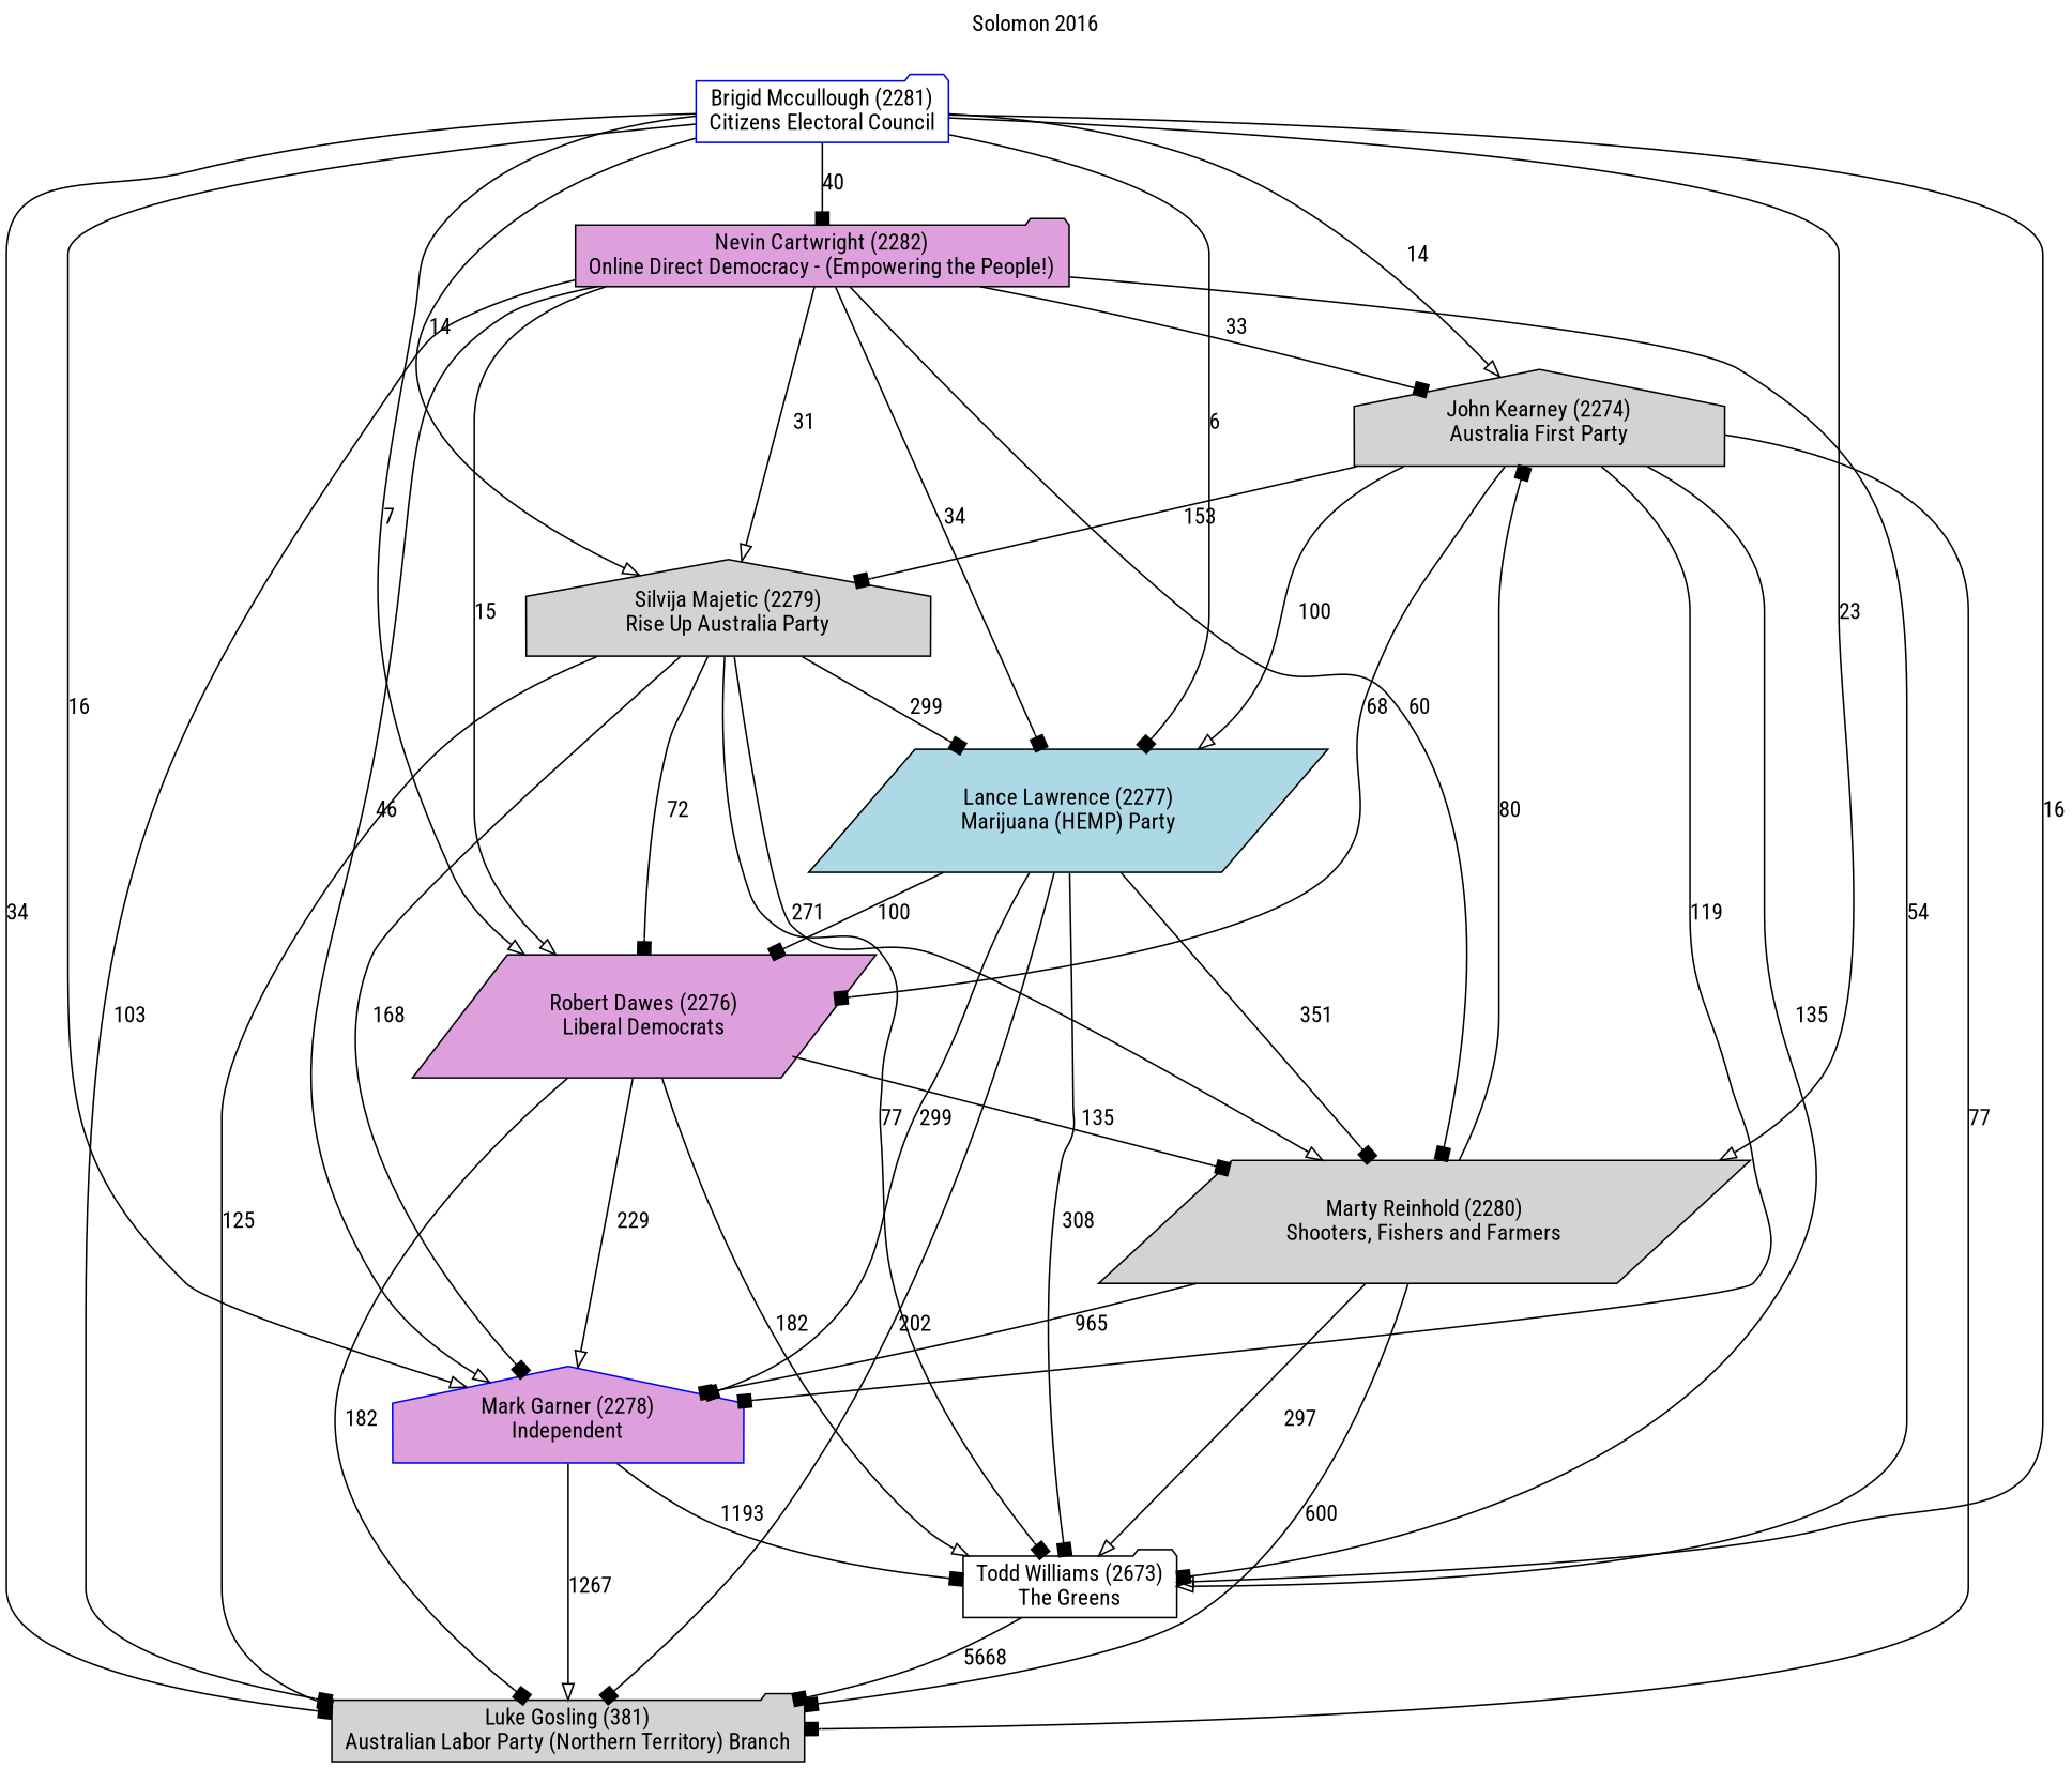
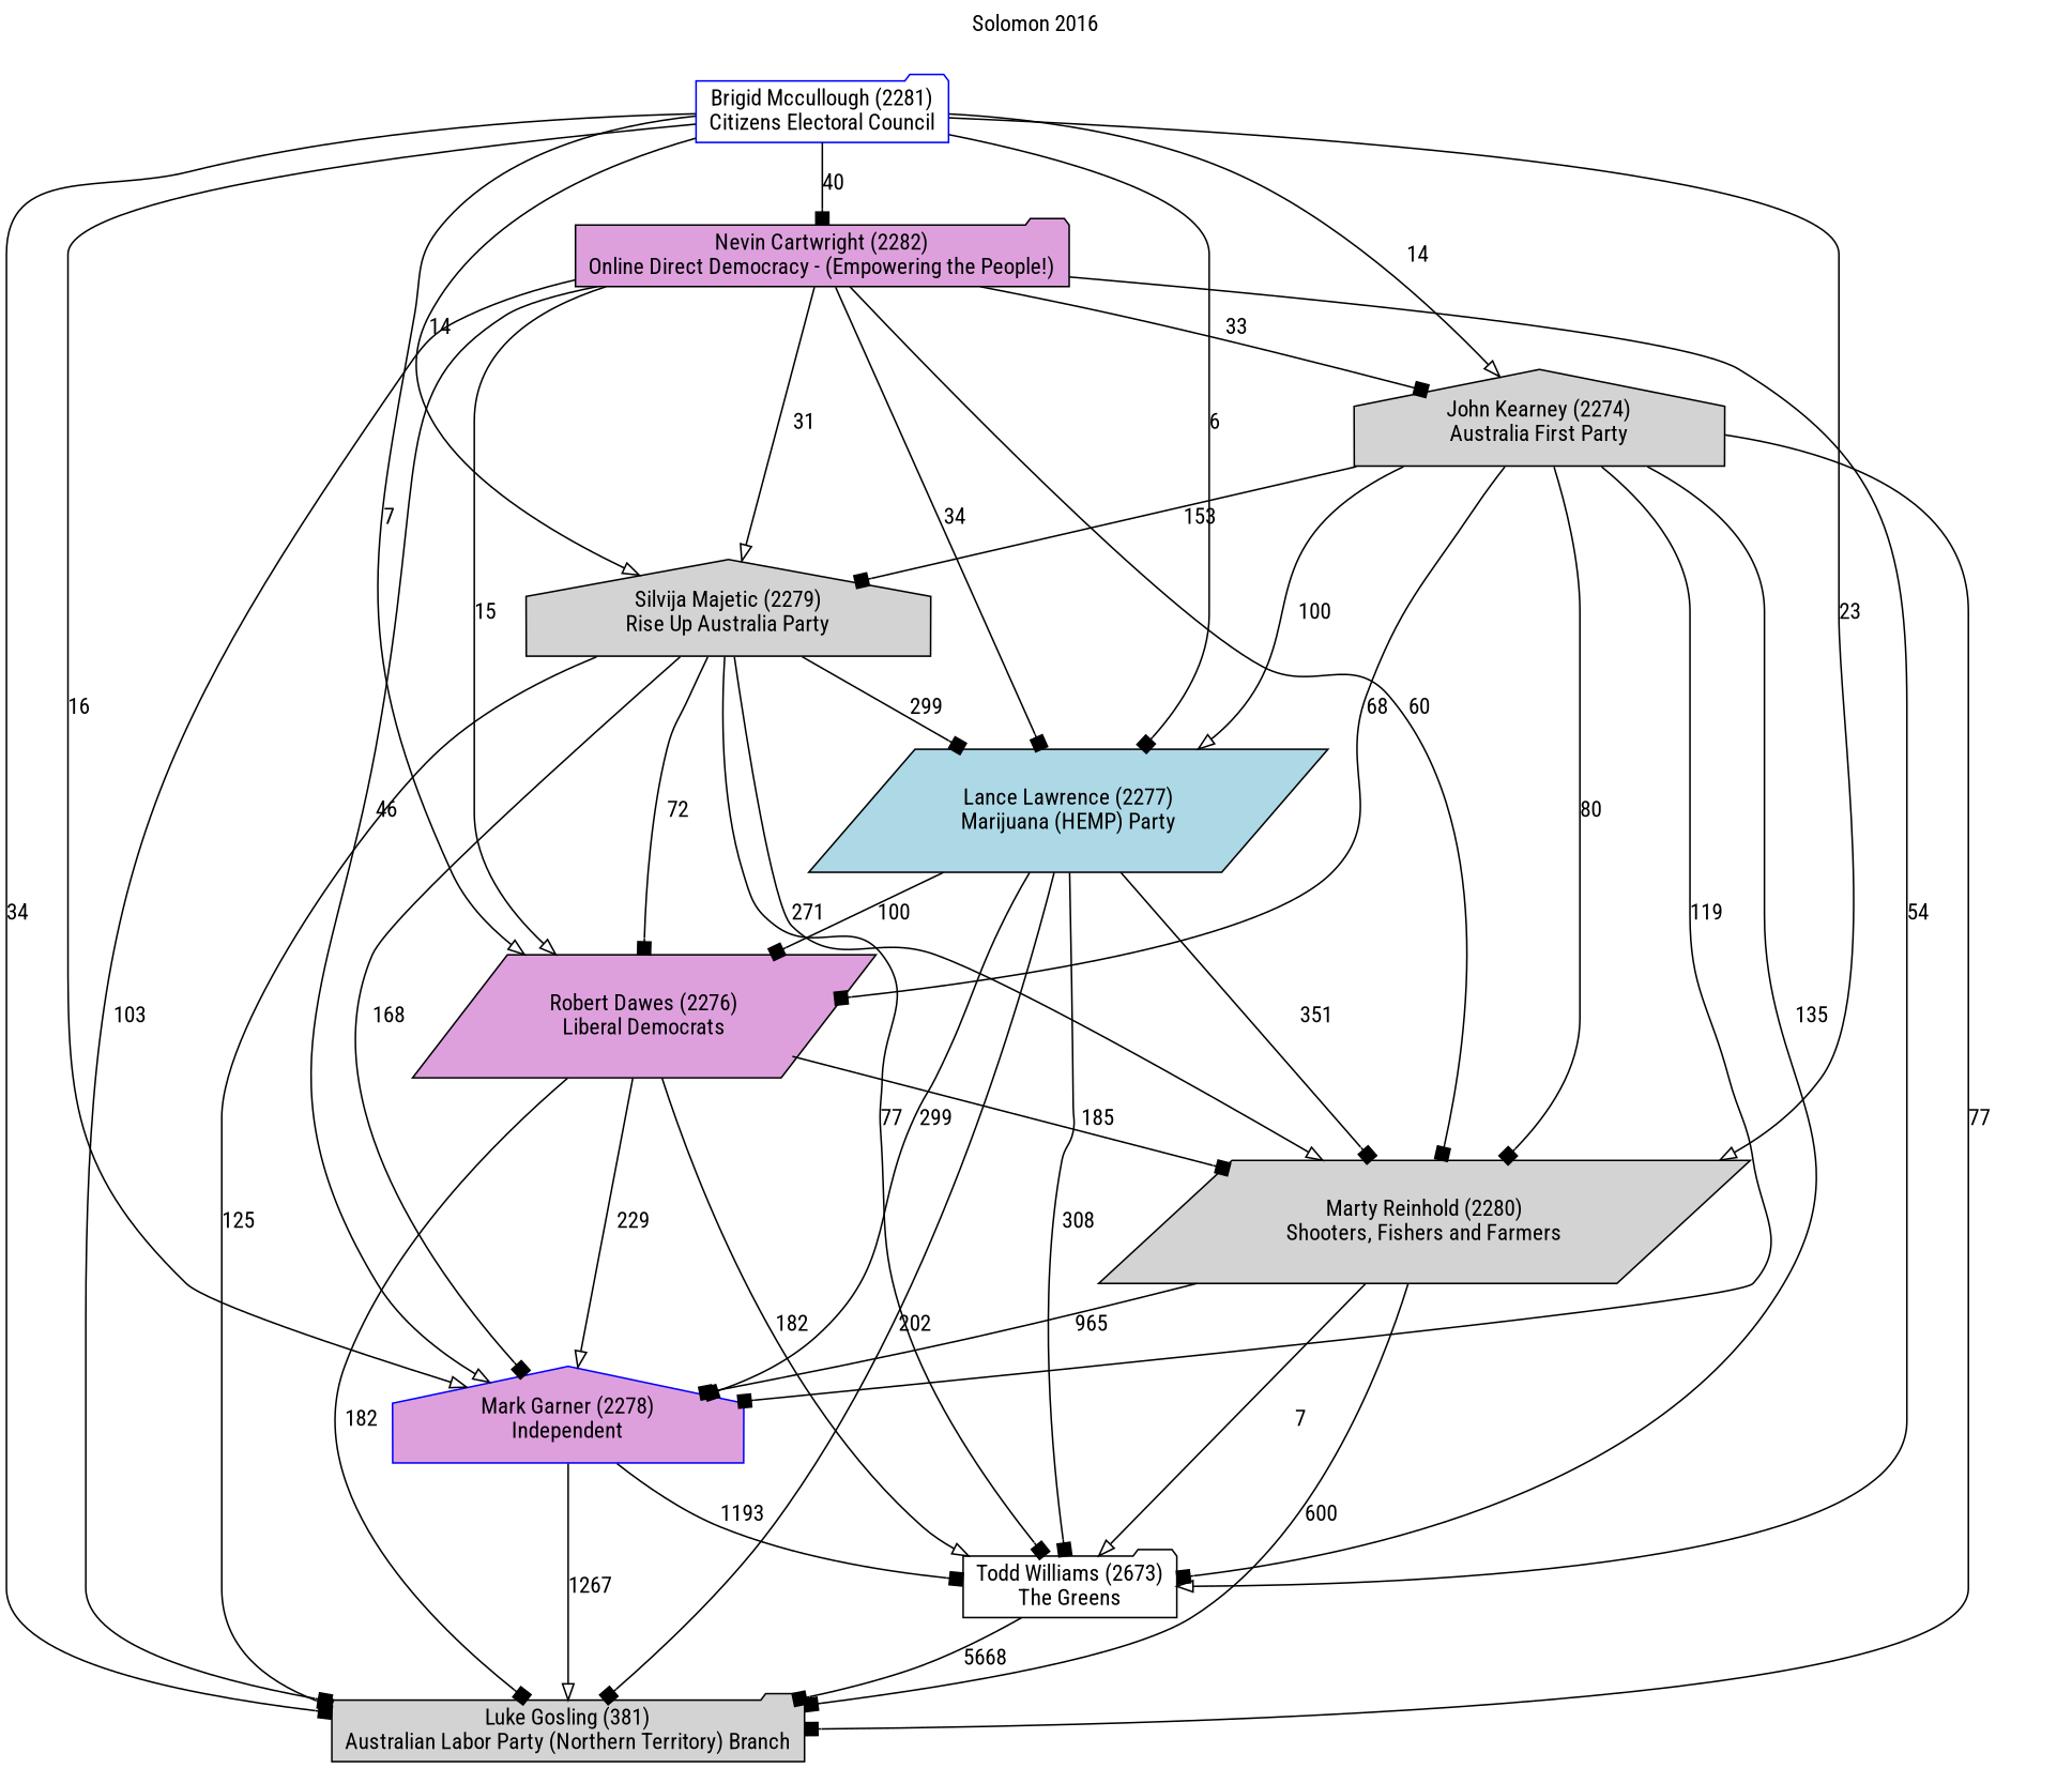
  digraph {
    fontname="Roboto Condensed"
    label="Solomon 2016"
    labelloc=t
    mclimit=10
    node [color=black fillcolor=lightgrey fontname="Roboto Condensed" shape=folder style=filled]
    edge [arrowhead=box fontname="Roboto Condensed"]
    n1 [color=blue fillcolor=white label="Brigid Mccullough (2281)\nCitizens Electoral Council"]
    n2 [label="John Kearney (2274)\nAustralia First Party" shape=house]
    n3 [fillcolor=lightblue label="Lance Lawrence (2277)\nMarijuana (HEMP) Party" shape=parallelogram]
    n4 [label="Luke Gosling (381)\nAustralian Labor Party (Northern Territory) Branch"]
    n5 [color=blue fillcolor=plum label="Mark Garner (2278)\nIndependent" shape=house]
    n6 [label="Marty Reinhold (2280)\nShooters, Fishers and Farmers" shape=parallelogram]
    n7 [fillcolor=plum label="Nevin Cartwright (2282)\nOnline Direct Democracy - (Empowering the People!)"]
    n8 [fillcolor=plum label="Robert Dawes (2276)\nLiberal Democrats" shape=parallelogram]
    n9 [label="Silvija Majetic (2279)\nRise Up Australia Party" shape=house]
    n10 [fillcolor=white label="Todd Williams (2673)\nThe Greens"]
    n1 -> n2 [arrowhead=onormal label=14]
    n1 -> n3 [label=6]
    n1 -> n4 [label=34]
    n1 -> n5 [arrowhead=onormal label=16]
    n1 -> n6 [arrowhead=onormal label=23]
    n1 -> n7 [label=40]
    n1 -> n8 [arrowhead=onormal label=7]
    n1 -> n9 [arrowhead=onormal label=14]
-   n1 -> n10 [arrowhead=onormal label=16]
    n2 -> n3 [arrowhead=onormal label=100]
    n2 -> n4 [label=77]
    n2 -> n5 [label=119]
-   n6 -> n2 [label=80]
+   n2 -> n6 [label=80]
    n2 -> n8 [label=68]
    n2 -> n9 [label=153]
    n2 -> n10 [label=135]
    n3 -> n4 [label=202]
    n3 -> n5 [label=299]
    n3 -> n6 [label=351]
    n3 -> n8 [label=100]
    n3 -> n10 [label=308]
    n5 -> n4 [arrowhead=onormal label=1267]
    n5 -> n10 [label=1193]
    n6 -> n4 [label=600]
    n6 -> n5 [label=965]
-   n6 -> n10 [arrowhead=onormal label=297]
+   n6 -> n10 [arrowhead=onormal label=7]
    n7 -> n2 [label=33]
    n7 -> n3 [label=34]
    n7 -> n4 [label=103]
    n7 -> n5 [arrowhead=onormal label=46]
    n7 -> n6 [label=60]
    n7 -> n8 [arrowhead=onormal label=15]
    n7 -> n9 [arrowhead=onormal label=31]
    n7 -> n10 [arrowhead=onormal label=54]
    n8 -> n4 [label=182]
    n8 -> n5 [arrowhead=onormal label=229]
-   n8 -> n6 [label=135]
+   n8 -> n6 [label=185]
    n8 -> n10 [arrowhead=onormal label=182]
    n9 -> n3 [label=299]
    n9 -> n4 [label=125]
    n9 -> n5 [label=168]
    n9 -> n6 [arrowhead=onormal label=271]
    n9 -> n8 [label=72]
    n9 -> n10 [label=77]
    n10 -> n4 [label=5668]
  }
